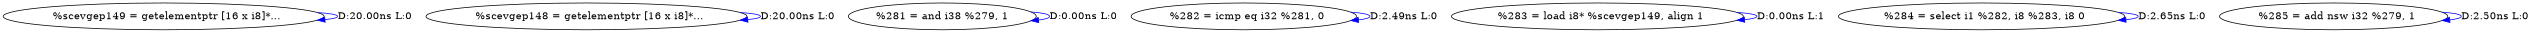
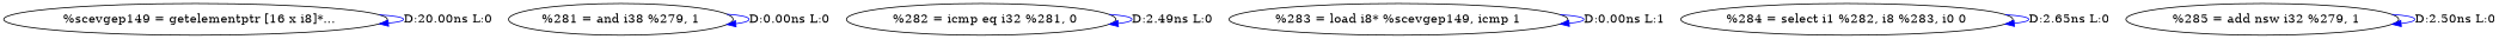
  digraph {
    edge [color=blue]
    n1 [label="  %scevgep149 = getelementptr [16 x i8]*..."]
-   n2 [label="  %scevgep148 = getelementptr [16 x i8]*..."]
    n3 [label="%281 = and i38 %279, 1"]
    n4 [label="  %282 = icmp eq i32 %281, 0"]
-   n5 [label="  %283 = load i8* %scevgep149, align 1"]
-   n6 [label="  %284 = select i1 %282, i8 %283, i8 0"]
+   n5 [label="%283 = load i8* %scevgep149, icmp 1"]
+   n6 [label="%284 = select i1 %282, i8 %283, i0 0"]
    n7 [label="  %285 = add nsw i32 %279, 1"]
    n1 -> n1 [label="D:20.00ns L:0"]
-   n2 -> n2 [label="D:20.00ns L:0"]
    n3 -> n3 [label="D:0.00ns L:0"]
    n4 -> n4 [label="D:2.49ns L:0"]
    n5 -> n5 [label="D:0.00ns L:1"]
    n6 -> n6 [label="D:2.65ns L:0"]
    n7 -> n7 [label="D:2.50ns L:0"]
  }
